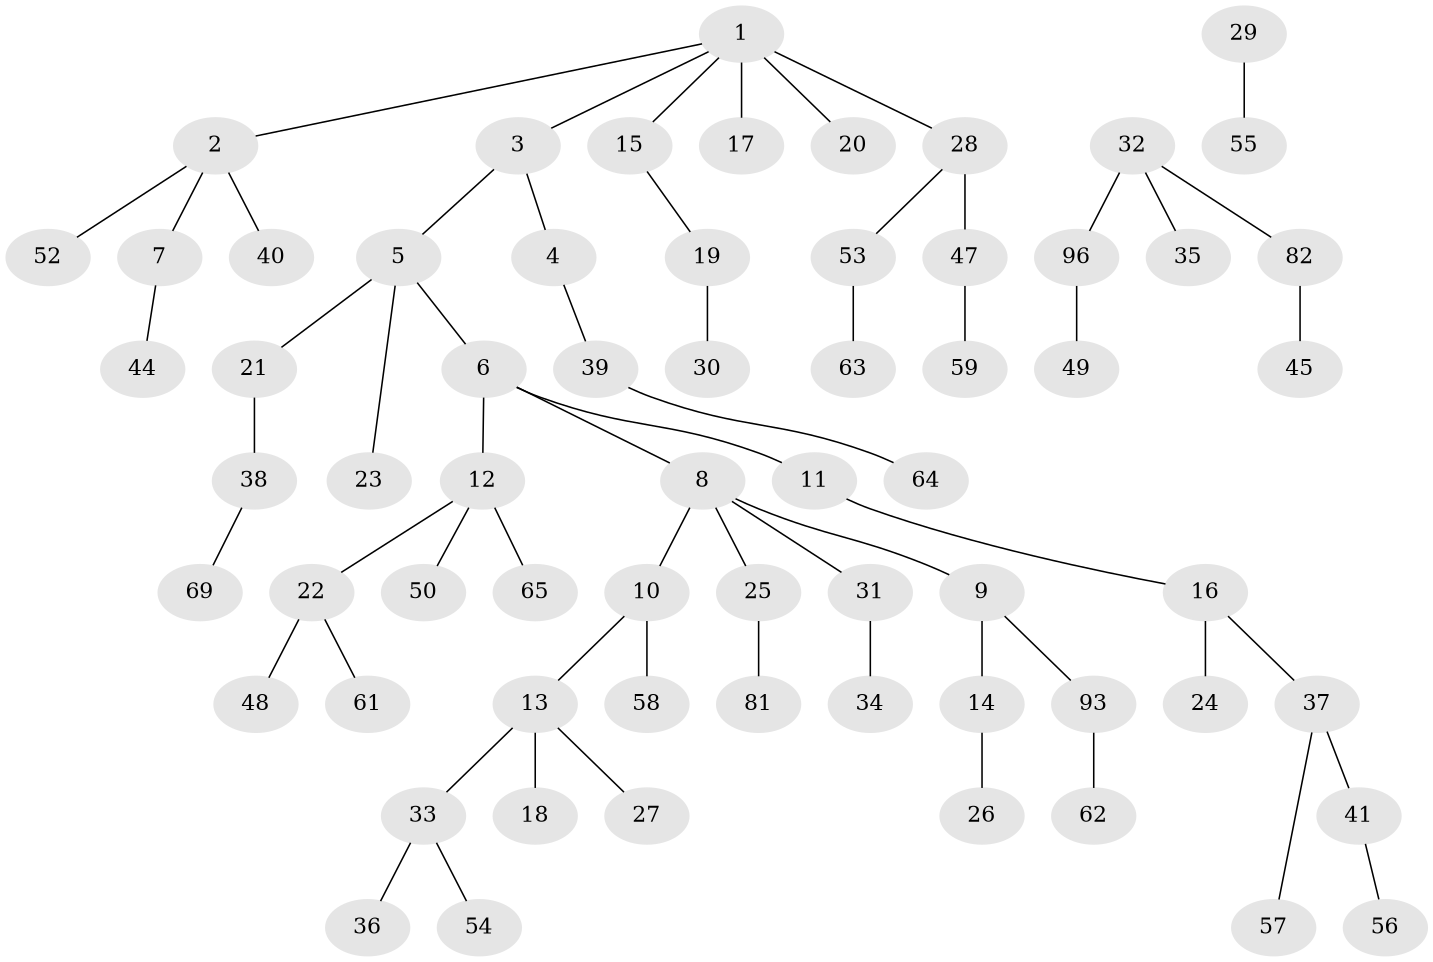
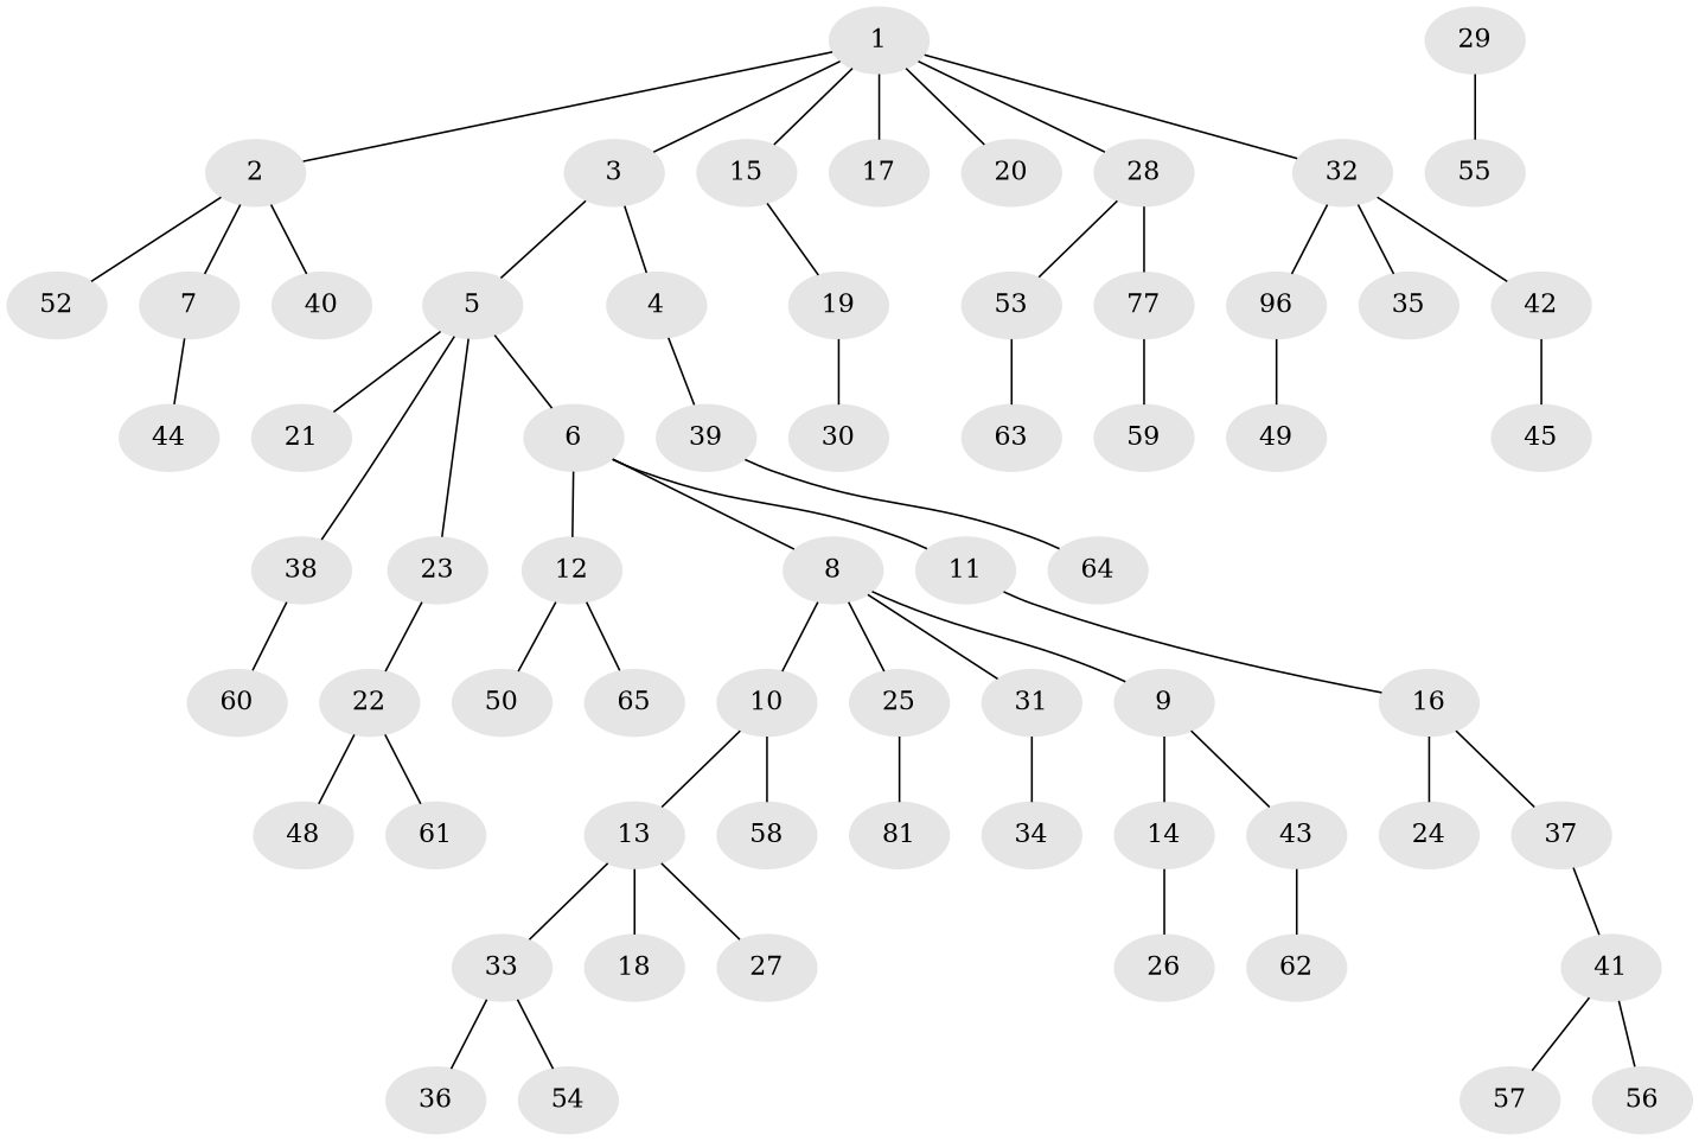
  graph {
    node [color=gray90 style=filled]
    1
    2
    3
    15
    17
    20
    28
    32
    7
    40
    52
    4
    5
    19
-   47
+   47 [label=77]
    53
    35
-   42 [label=82]
+   42
    n19 [label=96]
    44
    39
    6
    21
    23
    64
    8
    11
    12
    38
    9
    10
    25
    31
    16
    22
    50
    65
    14
-   43 [label=93]
+   43
    13
    58
    n42 [label=81]
    34
    26
    62
    18
    27
    33
    24
    37
    48
    61
    36
    54
    30
    41
-   60 [label=69]
+   60
    29
    55
    59
    63
    45
    49
    56
    57
    1 -- 2
    1 -- 3
    1 -- 15
    1 -- 17
    1 -- 20
    1 -- 28
+   1 -- 32
    2 -- 7
    2 -- 40
    2 -- 52
    3 -- 4
    3 -- 5
    15 -- 19
    28 -- 47
    28 -- 53
    32 -- 35
    32 -- 42
    32 -- n19
    7 -- 44
    4 -- 39
    5 -- 6
    5 -- 21
    5 -- 23
    19 -- 30
    47 -- 59
    53 -- 63
    42 -- 45
    n19 -- 49
    39 -- 64
    6 -- 8
    6 -- 11
    6 -- 12
-   21 -- 38
+   5 -- 38
    8 -- 9
    8 -- 10
    8 -- 25
    8 -- 31
    11 -- 16
-   12 -- 22
+   23 -- 22
    12 -- 50
    12 -- 65
    38 -- 60
    9 -- 14
    9 -- 43
    10 -- 13
    10 -- 58
    25 -- n42
    31 -- 34
    16 -- 24
    16 -- 37
    22 -- 48
    22 -- 61
    14 -- 26
    43 -- 62
    13 -- 18
    13 -- 27
    13 -- 33
    33 -- 36
    33 -- 54
    37 -- 41
    41 -- 56
-   37 -- 57
+   41 -- 57
    29 -- 55
  }
